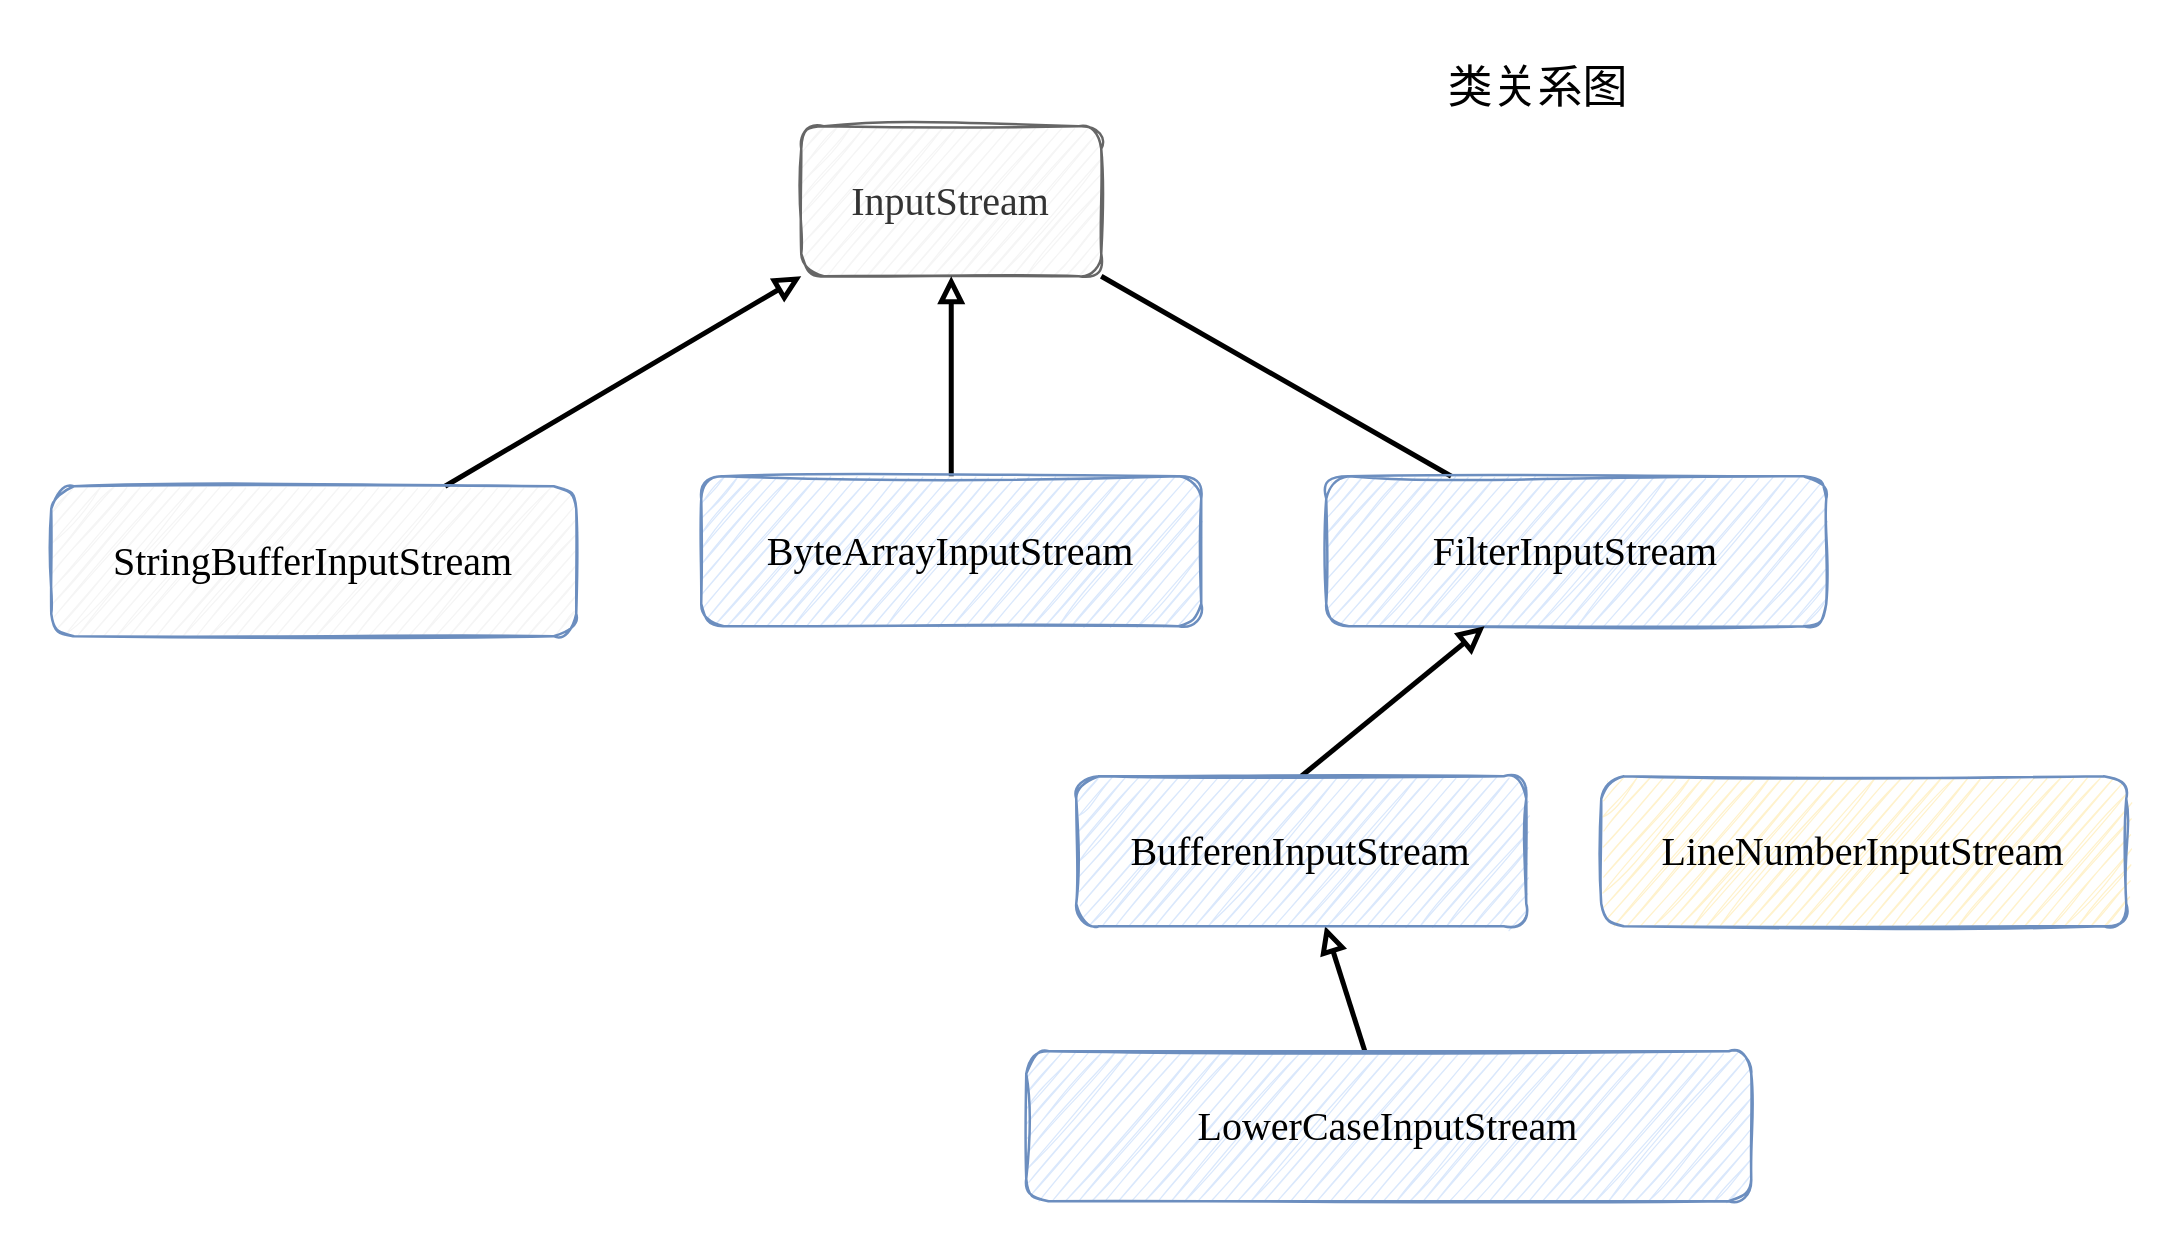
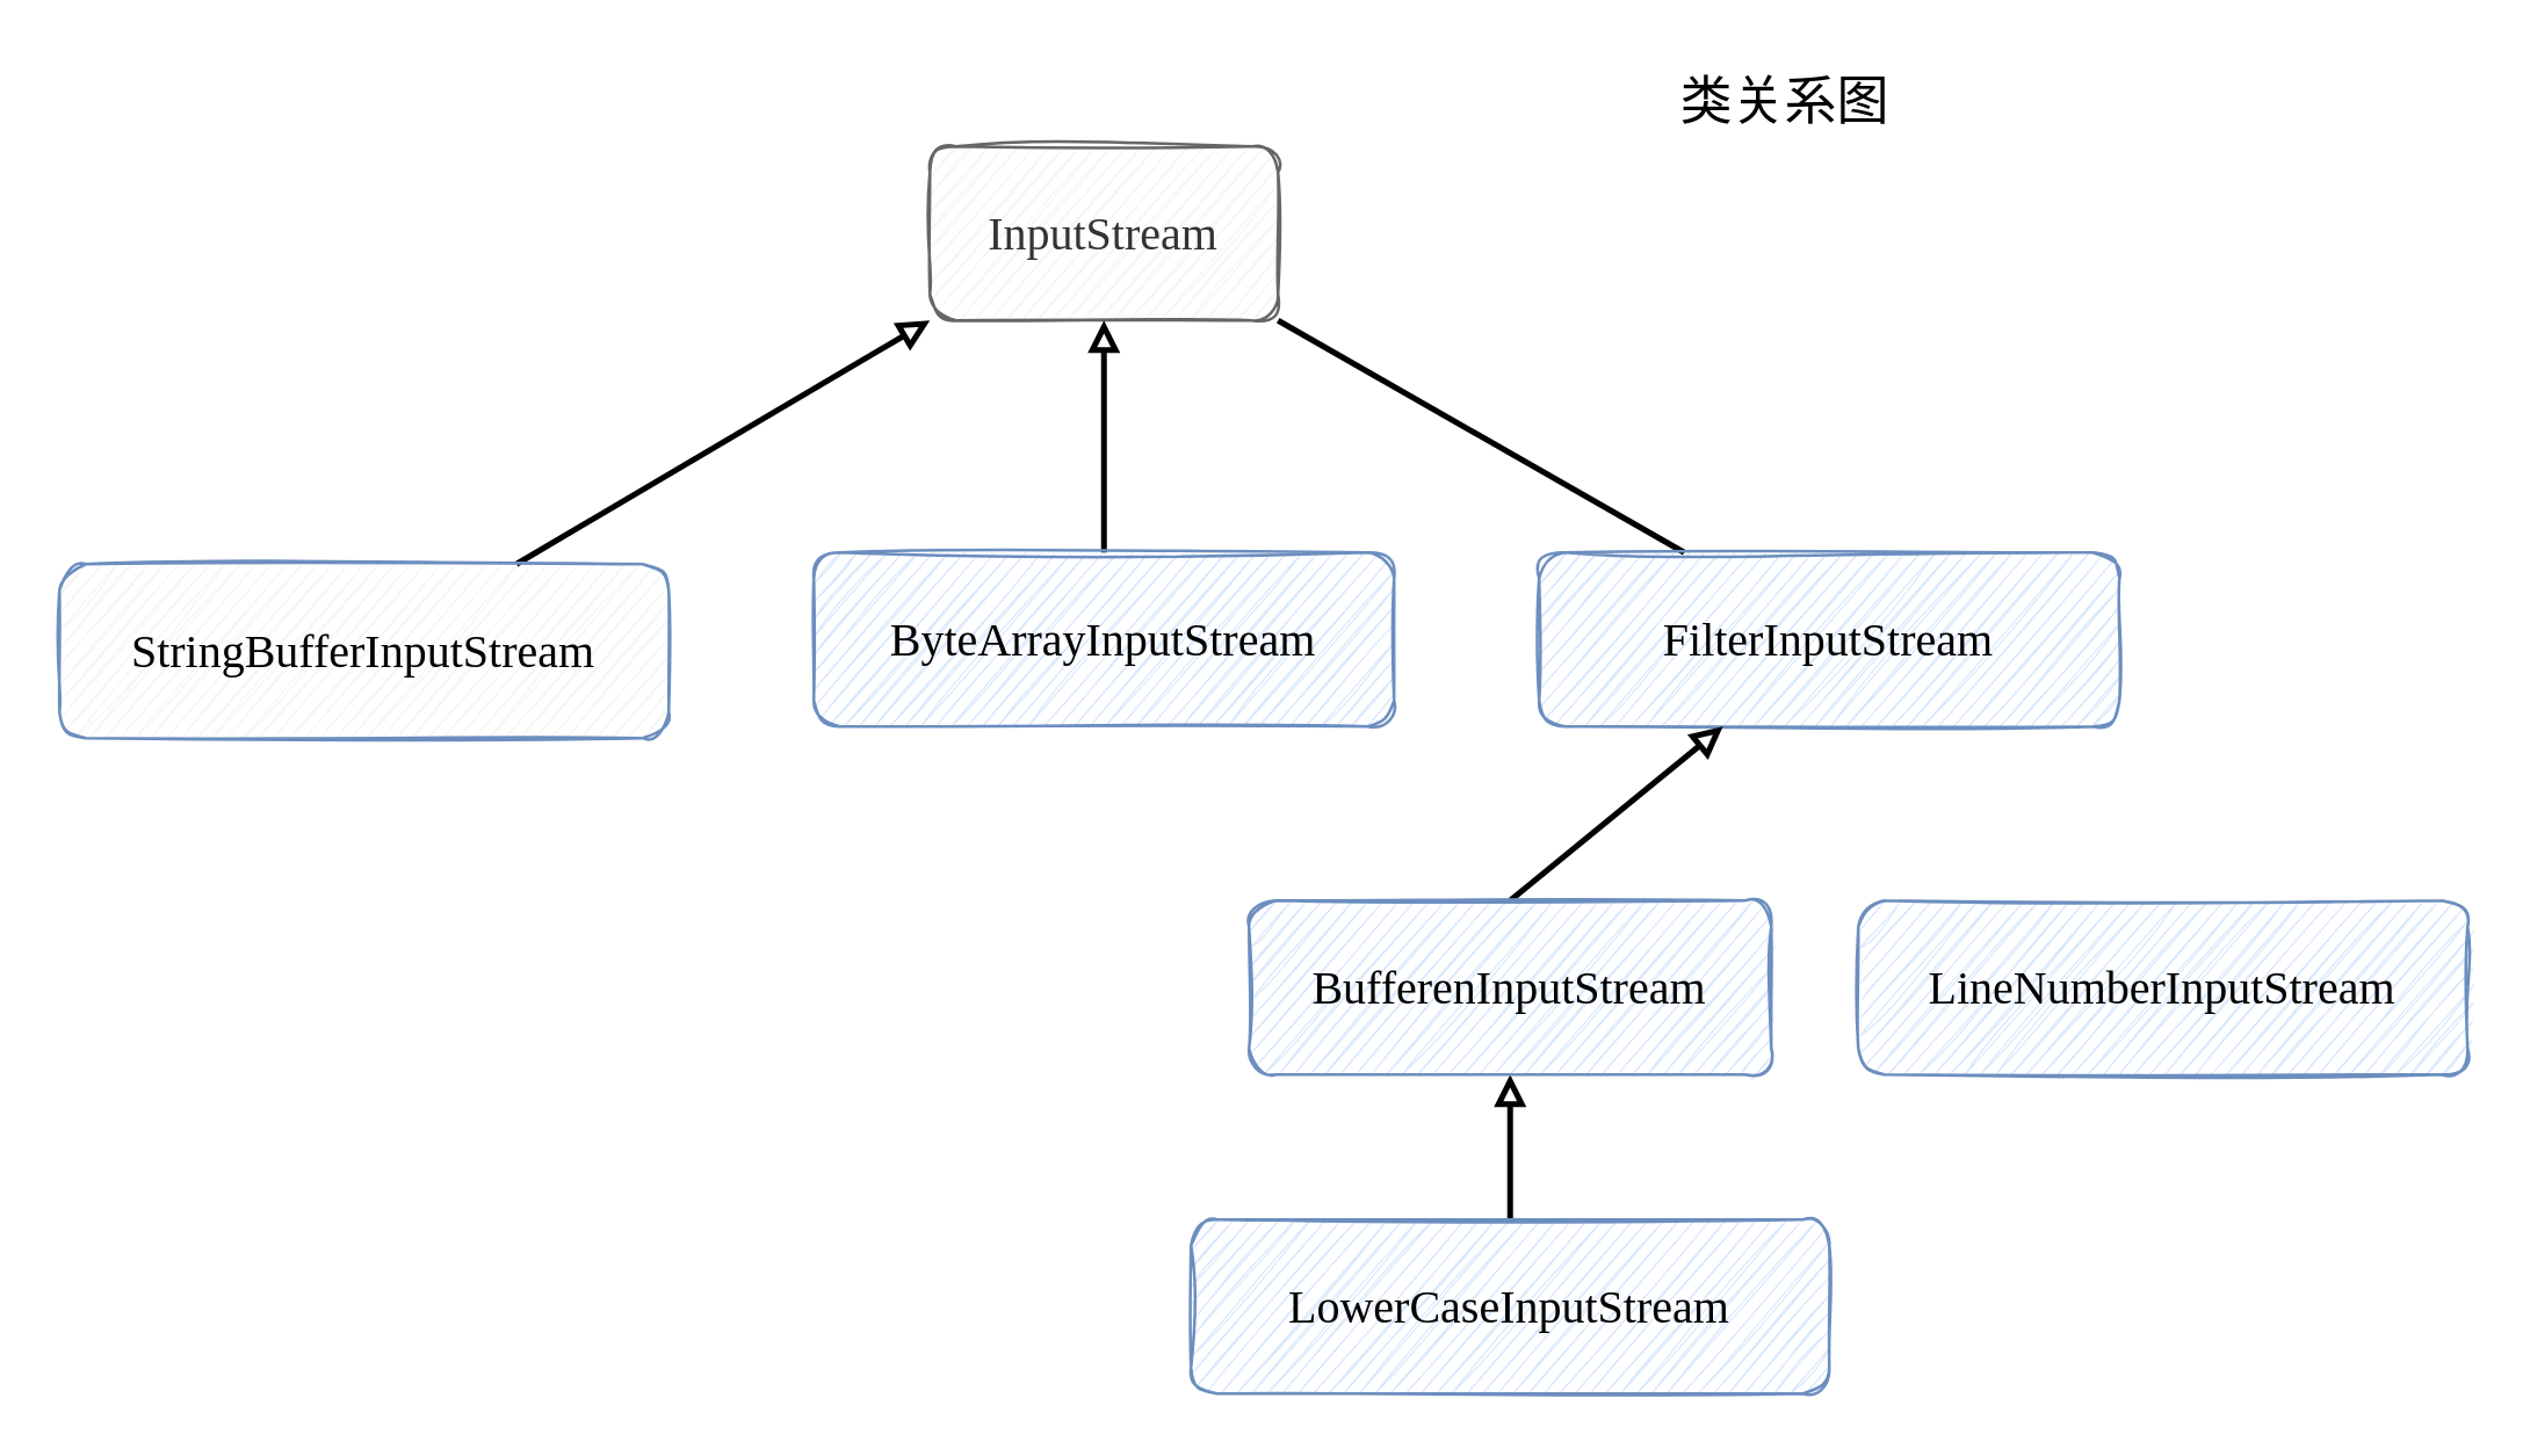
  <mxCell id="0" />
  <mxCell id="1" parent="0" />
  <mxCell id="2" value="&lt;font style=&quot;font-size: 16px;&quot; face=&quot;Comic Sans MS&quot;&gt;InputStream&lt;/font&gt;" style="rounded=1;whiteSpace=wrap;html=1;sketch=1;fillColor=#f5f5f5;strokeColor=#666666;fontColor=#333333;" parent="1" vertex="1"><mxGeometry x="320" y="50" width="120" height="60" as="geometry" /></mxCell>
  <mxCell id="3" style="edgeStyle=none;rounded=0;orthogonalLoop=1;jettySize=auto;html=1;exitX=0.5;exitY=0;exitDx=0;exitDy=0;strokeWidth=2;endArrow=block;endFill=0;" edge="1" parent="1" source="4" target="2"><mxGeometry relative="1" as="geometry" /></mxCell>
  <mxCell id="4" value="&lt;font style=&quot;font-size: 16px;&quot; face=&quot;Comic Sans MS&quot;&gt;ByteArrayInputStream&lt;/font&gt;" style="rounded=1;whiteSpace=wrap;html=1;sketch=1;fillColor=#dae8fc;strokeColor=#6c8ebf;" parent="1" vertex="1"><mxGeometry x="280" y="190" width="200" height="60" as="geometry" /></mxCell>
  <mxCell id="5" style="edgeStyle=none;rounded=0;orthogonalLoop=1;jettySize=auto;html=1;exitX=0.25;exitY=0;exitDx=0;exitDy=0;entryX=1;entryY=1;entryDx=0;entryDy=0;strokeWidth=2;endArrow=none;endFill=0;" edge="1" parent="1" source="6" target="2"><mxGeometry relative="1" as="geometry" /></mxCell>
  <mxCell id="6" value="&lt;font style=&quot;font-size: 16px;&quot; face=&quot;Comic Sans MS&quot;&gt;FilterInputStream&lt;/font&gt;" style="rounded=1;whiteSpace=wrap;html=1;sketch=1;fillColor=#dae8fc;strokeColor=#6c8ebf;" parent="1" vertex="1"><mxGeometry x="530" y="190" width="200" height="60" as="geometry" /></mxCell>
  <mxCell id="7" style="edgeStyle=none;rounded=0;orthogonalLoop=1;jettySize=auto;html=1;strokeWidth=2;endArrow=block;endFill=0;" edge="1" parent="1" source="8" target="11"><mxGeometry relative="1" as="geometry" /></mxCell>
- <mxCell id="8" value="&lt;font style=&quot;font-size: 16px;&quot; face=&quot;Comic Sans MS&quot;&gt;LowerCaseInputStream&lt;/font&gt;" style="rounded=1;whiteSpace=wrap;html=1;sketch=1;fillColor=#dae8fc;strokeColor=#6c8ebf;" parent="1" vertex="1"><mxGeometry x="410" y="420" width="290" height="60" as="geometry" /></mxCell>
+ <mxCell id="8" value="&lt;font style=&quot;font-size: 16px;&quot; face=&quot;Comic Sans MS&quot;&gt;LowerCaseInputStream&lt;/font&gt;" style="rounded=1;whiteSpace=wrap;html=1;sketch=1;fillColor=#dae8fc;strokeColor=#6c8ebf;" parent="1" vertex="1"><mxGeometry x="410" y="420" width="220" height="60" as="geometry" /></mxCell>
  <mxCell id="9" value="&lt;font style=&quot;font-size: 18px;&quot;&gt;类关系图&lt;/font&gt;" style="text;html=1;strokeColor=none;fillColor=none;align=center;verticalAlign=middle;whiteSpace=wrap;rounded=0;sketch=1;fontFamily=Comic Sans MS;fontSize=16;" parent="1" vertex="1"><mxGeometry x="575" y="20" width="80" height="30" as="geometry" /></mxCell>
  <mxCell id="10" style="edgeStyle=none;rounded=0;orthogonalLoop=1;jettySize=auto;html=1;exitX=0.5;exitY=0;exitDx=0;exitDy=0;strokeWidth=2;endArrow=block;endFill=0;" edge="1" parent="1" source="11" target="6"><mxGeometry relative="1" as="geometry" /></mxCell>
  <mxCell id="11" value="&lt;font style=&quot;font-size: 16px;&quot; face=&quot;Comic Sans MS&quot;&gt;BufferenInputStream&lt;/font&gt;" style="rounded=1;whiteSpace=wrap;html=1;sketch=1;fillColor=#dae8fc;strokeColor=#6c8ebf;" parent="1" vertex="1"><mxGeometry x="430" y="310" width="180" height="60" as="geometry" /></mxCell>
- <mxCell id="12" value="&lt;font style=&quot;font-size: 16px;&quot; face=&quot;Comic Sans MS&quot;&gt;LineNumberInputStream&lt;/font&gt;" style="rounded=1;whiteSpace=wrap;html=1;sketch=1;fillColor=#fff2cc;strokeColor=#6c8ebf;" parent="1" vertex="1"><mxGeometry x="640" y="310" width="210" height="60" as="geometry" /></mxCell>
+ <mxCell id="12" value="&lt;font style=&quot;font-size: 16px;&quot; face=&quot;Comic Sans MS&quot;&gt;LineNumberInputStream&lt;/font&gt;" style="rounded=1;whiteSpace=wrap;html=1;sketch=1;fillColor=#dae8fc;strokeColor=#6c8ebf;" parent="1" vertex="1"><mxGeometry x="640" y="310" width="210" height="60" as="geometry" /></mxCell>
  <mxCell id="13" style="edgeStyle=none;rounded=0;orthogonalLoop=1;jettySize=auto;html=1;exitX=0.75;exitY=0;exitDx=0;exitDy=0;entryX=0;entryY=1;entryDx=0;entryDy=0;strokeWidth=2;endArrow=block;endFill=0;" edge="1" parent="1" source="14" target="2"><mxGeometry relative="1" as="geometry" /></mxCell>
  <mxCell id="14" value="&lt;font face=&quot;Comic Sans MS&quot;&gt;&lt;span style=&quot;font-size: 16px;&quot;&gt;StringBufferInputStream&lt;/span&gt;&lt;/font&gt;" style="rounded=1;whiteSpace=wrap;html=1;sketch=1;fillColor=#f5f5f5;strokeColor=#6c8ebf;" parent="1" vertex="1"><mxGeometry x="20" y="194" width="210" height="60" as="geometry" /></mxCell>
